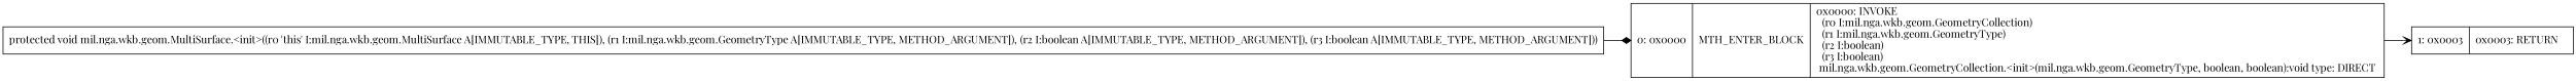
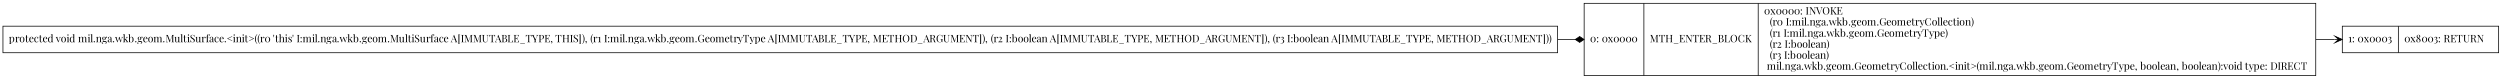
  digraph {
    rankdir=LR
    fontname="Playfair Display"
    node [shape=record fontname="Playfair Display"]
    edge [style=solid fontname="Playfair Display"]
    n1 [label="{0\:\ 0x0000|MTH_ENTER_BLOCK\l|0x0000: INVOKE  \l  (r0 I:mil.nga.wkb.geom.GeometryCollection)\l  (r1 I:mil.nga.wkb.geom.GeometryType)\l  (r2 I:boolean)\l  (r3 I:boolean)\l mil.nga.wkb.geom.GeometryCollection.\<init\>(mil.nga.wkb.geom.GeometryType, boolean, boolean):void type: DIRECT \l}"]
-   n2 [label="{1\:\ 0x0003|0x0003: RETURN   \l}"]
+   n2 [label="{1\:\ 0x0003|0x8003: RETURN   \l}"]
    n3 [label="{protected void mil.nga.wkb.geom.MultiSurface.\<init\>((r0 'this' I:mil.nga.wkb.geom.MultiSurface A[IMMUTABLE_TYPE, THIS]), (r1 I:mil.nga.wkb.geom.GeometryType A[IMMUTABLE_TYPE, METHOD_ARGUMENT]), (r2 I:boolean A[IMMUTABLE_TYPE, METHOD_ARGUMENT]), (r3 I:boolean A[IMMUTABLE_TYPE, METHOD_ARGUMENT])) }"]
    n1 -> n2 [arrowhead=vee]
    n3 -> n1 [arrowhead=diamond]
  }
